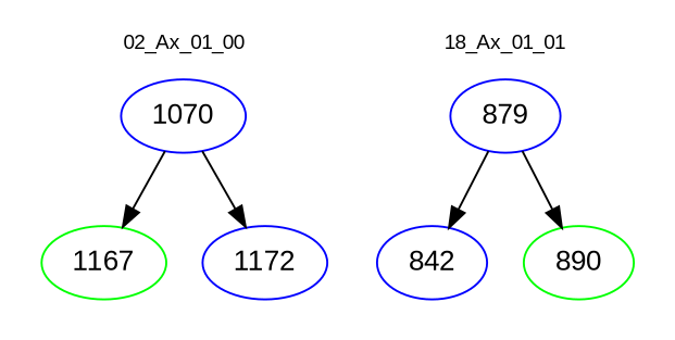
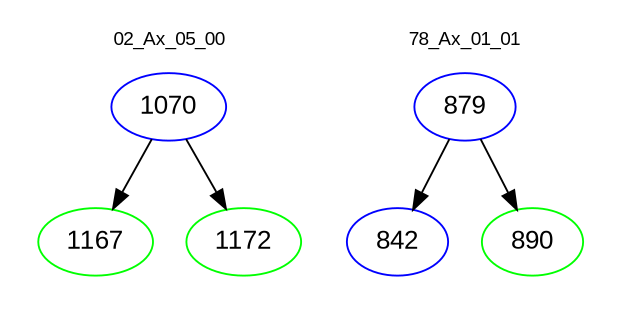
  digraph {
    fontname="Liberation Sans"
    node [color=blue fontname="Liberation Sans"]
    edge [color=black fontname="Liberation Sans"]
    n1 [label=1070]
    n2 [color=green label=1167]
-   n3 [label=1172]
+   n3 [color=green label=1172]
    n4 [label=879]
    n5 [label=842]
    n6 [color=green label=890]
    subgraph cluster_1 {
      color=white
      fontsize=10
-     label="02_Ax_01_00"
+     label="02_Ax_05_00"
      n1
      n2
      n3
    }
    subgraph cluster_2 {
      color=white
      fontsize=10
-     label="18_Ax_01_01"
+     label="78_Ax_01_01"
      n4
      n5
      n6
    }
    n1 -> n2
    n1 -> n3
    n4 -> n5
    n4 -> n6
  }
